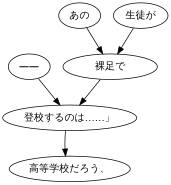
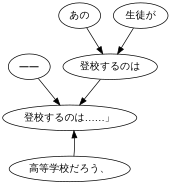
  digraph {
    n1 [label="——"]
    n2 [label="登校するのは……」"]
    n3 [label="あの"]
-   n4 [label="裸足で"]
+   n4 [label="登校するのは"]
    n5 [label="高等学校だろう、"]
    n6 [label="生徒が"]
    n1 -> n2
    n3 -> n4
    n4 -> n2
-   n2 -> n5
+   n5 -> n2
    n6 -> n4
  }
